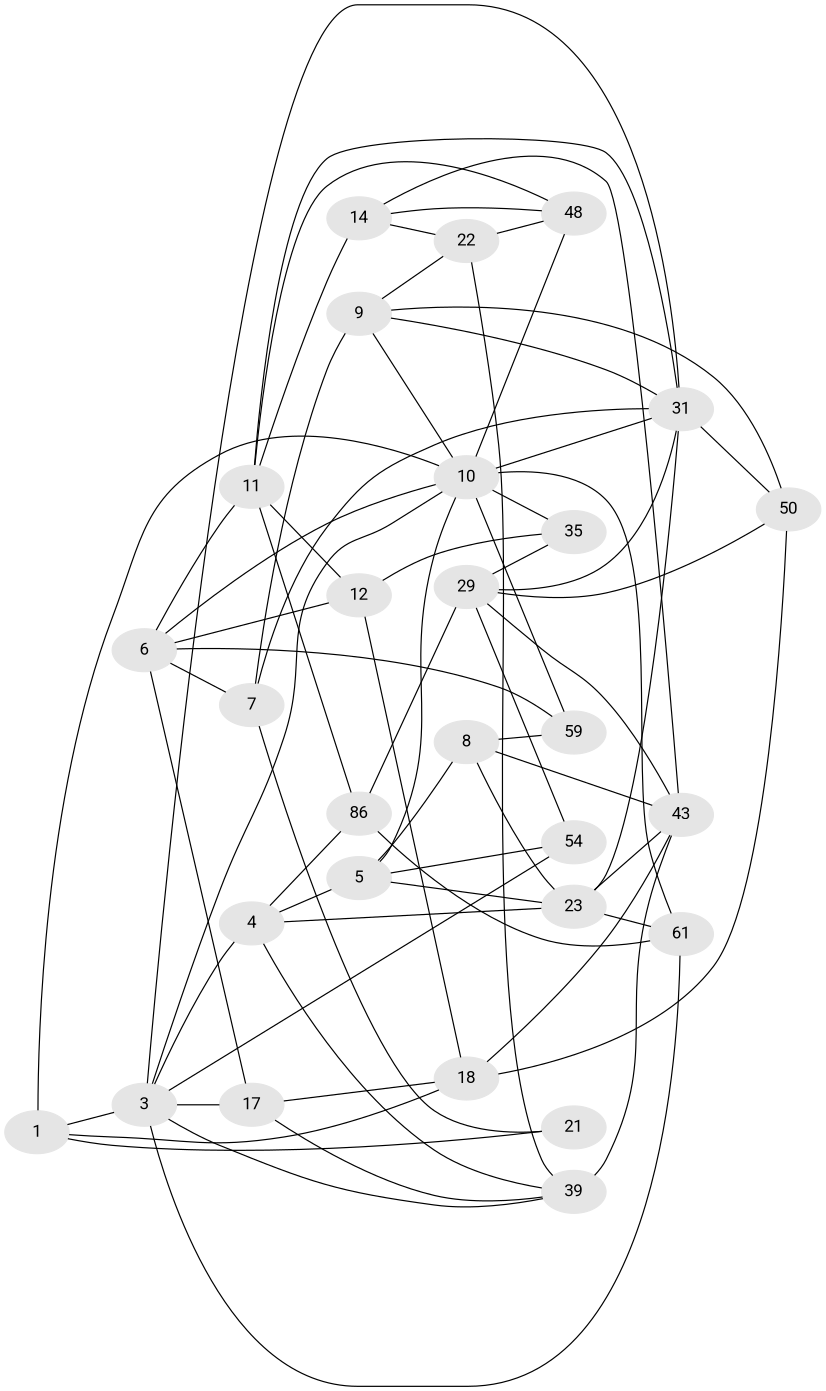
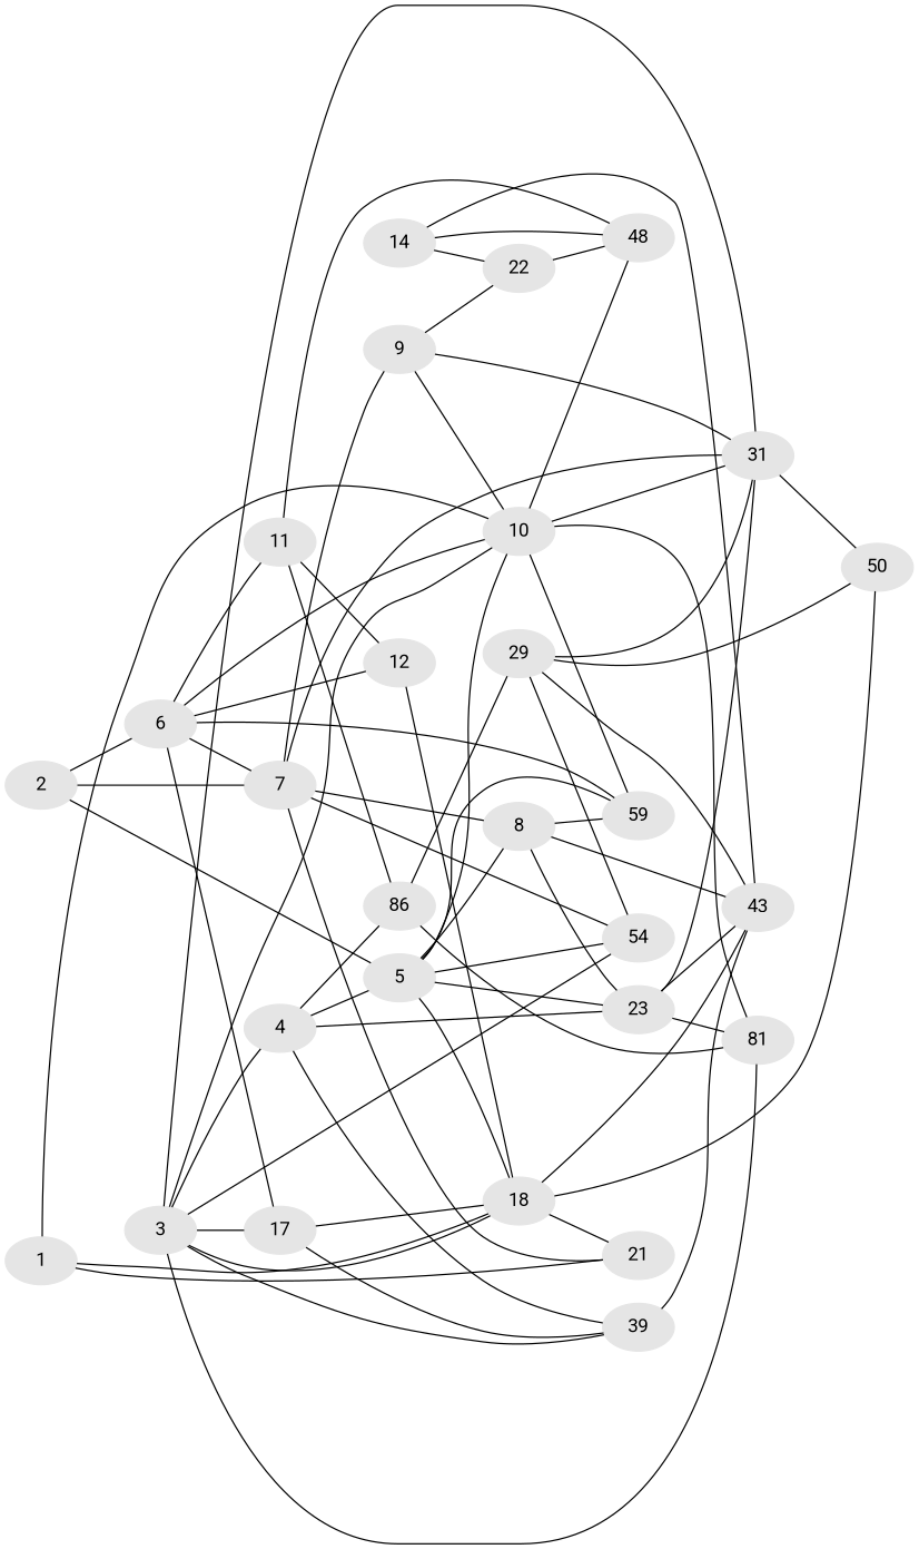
  graph {
    fontname=Roboto
    rankdir=LR
    node [color=gray90 fontname=Roboto style=filled]
    edge [fontname=Roboto]
    1 [super="+38"]
    3 [super="+19"]
    10 [super="+53+34"]
    18 [super="+27+24"]
    21 [super="+32"]
    4 [super="+13"]
    17
    31 [super="+44+37"]
    39 [super="+47"]
    54
-   61
+   61 [label=81]
    59
-   35
    48
    43 [super="+51+56"]
    50
    5 [super="+15+40"]
    23 [super="+58"]
    8 [super="+16"]
+   2
    6 [super="+46+45"]
    7 [super="+25"]
    11 [super="+33"]
    12
    9 [super="+20"]
    n26 [label=86]
    29 [super="+42"]
    14
    22 [super="+55"]
-   1 -- 3 [weight=2]
+   18 -- 3 [weight=2]
    1 -- 10
    1 -- 18 [weight=2]
    1 -- 21
    3 -- 10
    3 -- 4
    3 -- 17
    3 -- 31
    3 -- 39
    3 -- 54
    3 -- 61
    10 -- 31
    10 -- 61
    10 -- 59
-   10 -- 35 [weight=2]
    10 -- 48
+   18 -- 21
    18 -- 43 [weight=2]
    18 -- 50
    4 -- 39 [weight=2]
    4 -- 5
    4 -- 23
    4 -- n26
    17 -- 18
    17 -- 39
    31 -- 50
    39 -- 43
    5 -- 10
+   5 -- 18
    5 -- 54
+   5 -- 59
    5 -- 23
    5 -- 8
    23 -- 31
    23 -- 61
    23 -- 43
    8 -- 59
    8 -- 43 [weight=2]
    8 -- 23
+   2 -- 5
+   2 -- 6
+   2 -- 7
    6 -- 10
    6 -- 17
    6 -- 59
    6 -- 7
    6 -- 11
    6 -- 12
    7 -- 21 [weight=2]
    7 -- 31
+   7 -- 54
+   7 -- 8
    7 -- 9
-   11 -- 31
    11 -- 48
    11 -- 12
    11 -- n26
-   11 -- 14
    12 -- 18
-   12 -- 35
    9 -- 10
    9 -- 31
-   9 -- 50
    9 -- 22 [weight=2]
    n26 -- 61
    n26 -- 29
    29 -- 31
    29 -- 54
-   29 -- 35
    29 -- 43
    29 -- 50
    14 -- 48
    14 -- 43
    14 -- 22
-   22 -- 39
    22 -- 48
  }
